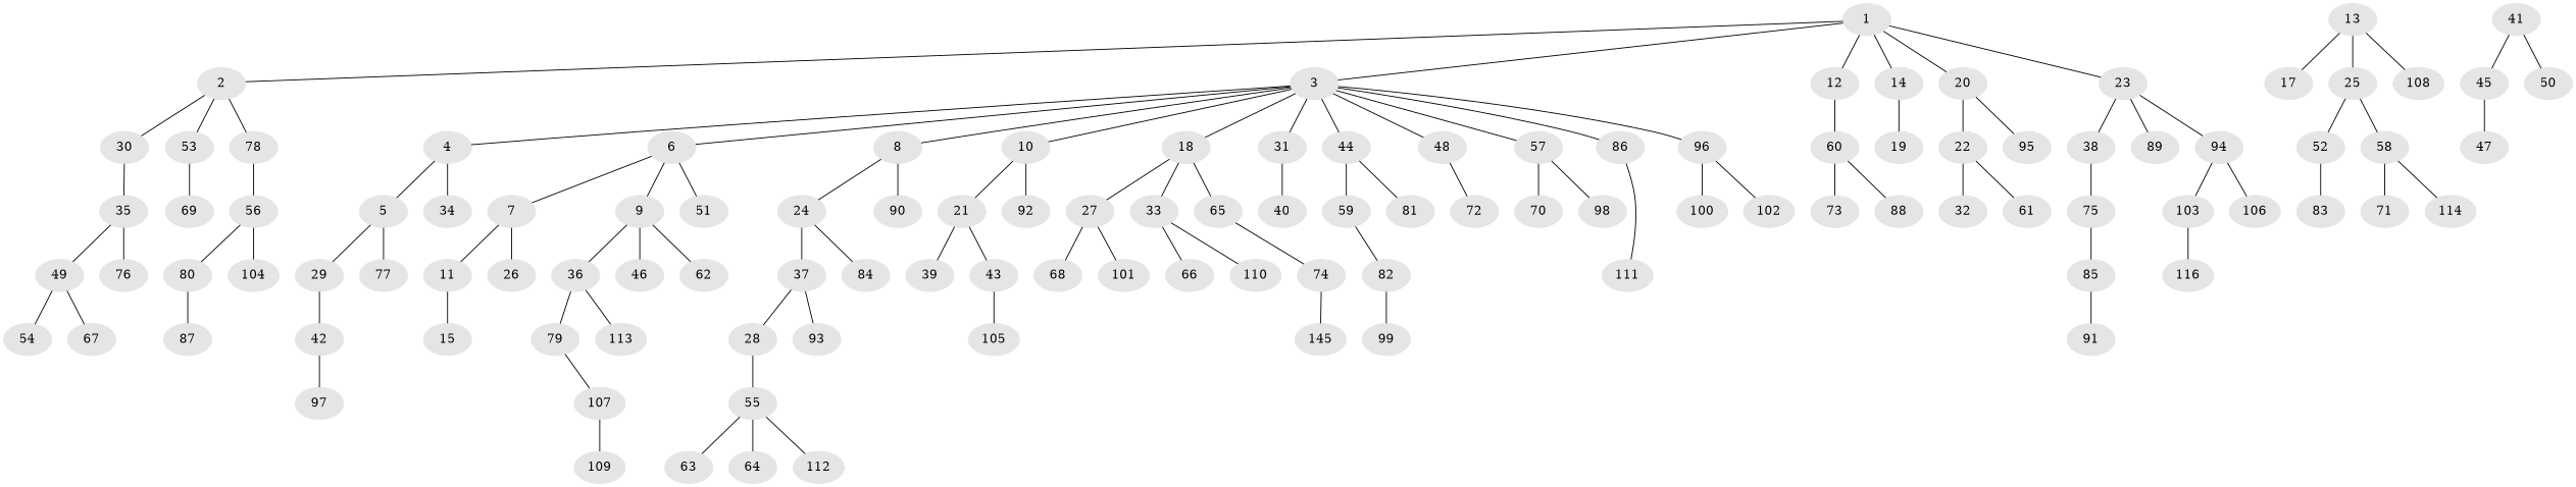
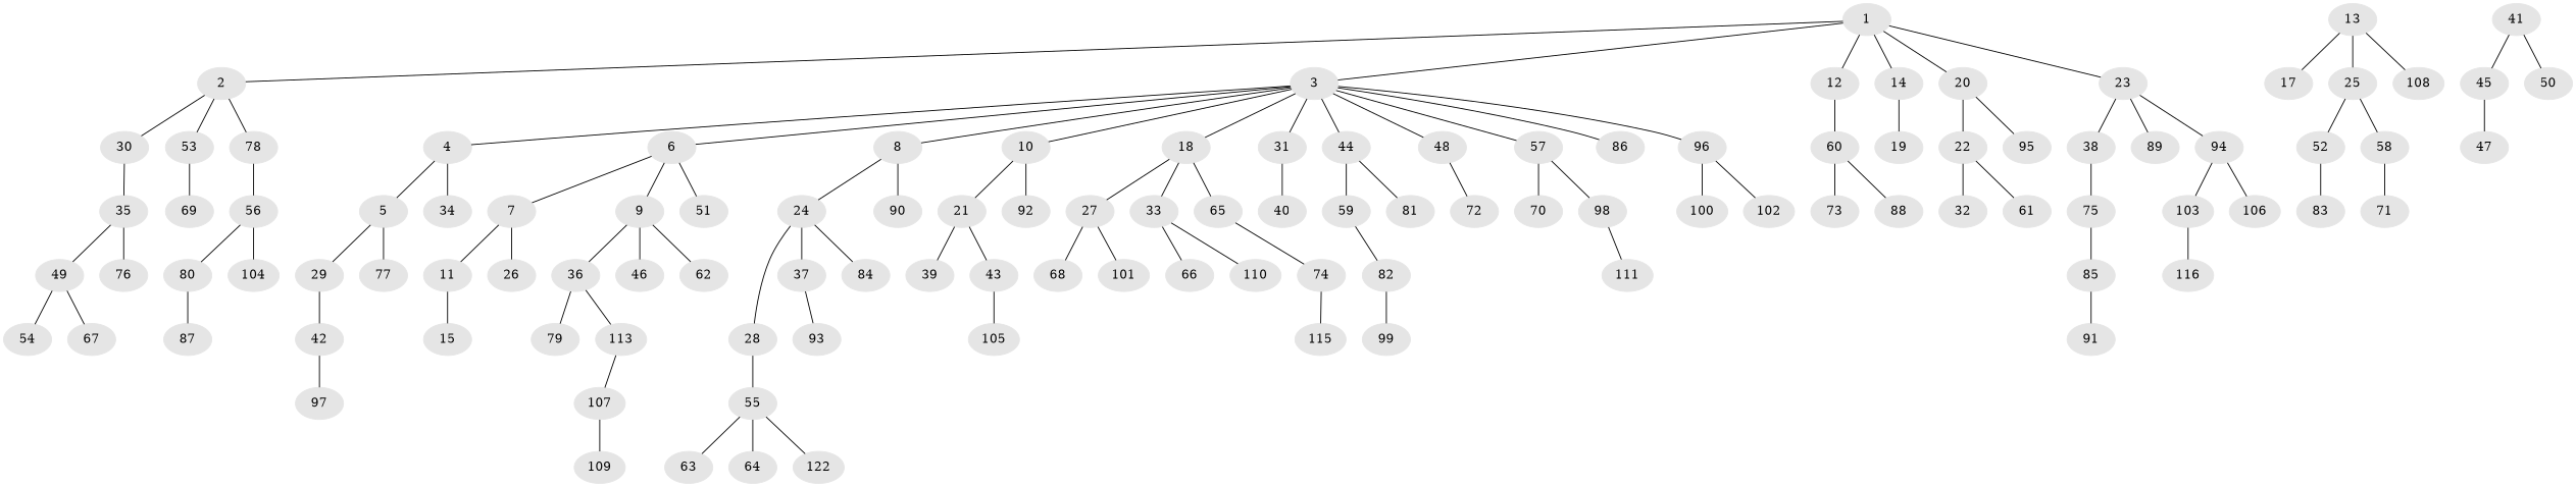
  graph {
    node [color=gray90 style=filled]
    1
    2
    3
    12
    14
    20
    23
    30
    53
    78
    4
    6
    8
    10
    18
    31
    44
    48
    57
    86
    96
    60
    19
    22
    95
    38
    89
    94
    35
    69
    56
    80
    104
    5
    34
    7
    9
    51
    24
    90
    21
    92
    27
    33
    65
    40
    59
    81
    72
    70
    98
    111
    100
    102
    29
    77
    13
    17
    25
    108
    42
    11
    26
    36
    46
    62
    15
    28
    37
    84
    79
    113
    39
    43
    73
    88
    52
    58
    41
    45
    50
    68
    101
    66
    110
    74
    32
    61
    105
    75
    103
    106
    55
    93
    83
    71
-   114
    63
    64
-   112
+   112 [label=122]
    97
    49
    76
    54
    67
    107
    85
    47
    82
    87
    99
-   115 [label=145]
+   115
    91
    109
    116
    1 -- 2
    1 -- 3
    1 -- 12
    1 -- 14
    1 -- 20
    1 -- 23
    2 -- 30
    2 -- 53
    2 -- 78
    3 -- 4
    3 -- 6
    3 -- 8
    3 -- 10
    3 -- 18
    3 -- 31
    3 -- 44
    3 -- 48
    3 -- 57
    3 -- 86
    3 -- 96
    12 -- 60
    14 -- 19
    20 -- 22
    20 -- 95
    23 -- 38
    23 -- 89
    23 -- 94
    30 -- 35
    53 -- 69
    78 -- 56
    4 -- 5
    4 -- 34
    6 -- 7
    6 -- 9
    6 -- 51
    8 -- 24
    8 -- 90
    10 -- 21
    10 -- 92
    18 -- 27
    18 -- 33
    18 -- 65
    31 -- 40
    44 -- 59
    44 -- 81
    48 -- 72
    57 -- 70
    57 -- 98
-   86 -- 111
+   98 -- 111
    96 -- 100
    96 -- 102
    60 -- 73
    60 -- 88
    22 -- 32
    22 -- 61
    38 -- 75
    94 -- 103
    94 -- 106
    35 -- 49
    35 -- 76
    56 -- 80
    56 -- 104
    80 -- 87
    5 -- 29
    5 -- 77
    7 -- 11
    7 -- 26
    9 -- 36
    9 -- 46
    9 -- 62
-   37 -- 28
+   24 -- 28
    24 -- 37
    24 -- 84
    21 -- 39
    21 -- 43
    27 -- 68
    27 -- 101
    33 -- 66
    33 -- 110
    65 -- 74
    59 -- 82
    29 -- 42
    13 -- 17
    13 -- 25
    13 -- 108
    25 -- 52
    25 -- 58
    42 -- 97
    11 -- 15
    36 -- 79
    36 -- 113
    28 -- 55
    37 -- 93
-   79 -- 107
+   113 -- 107
    43 -- 105
    52 -- 83
    58 -- 71
-   58 -- 114
    41 -- 45
    41 -- 50
    45 -- 47
    74 -- 115
    75 -- 85
    103 -- 116
    55 -- 63
    55 -- 64
    55 -- 112
    49 -- 54
    49 -- 67
    107 -- 109
    85 -- 91
    82 -- 99
  }
